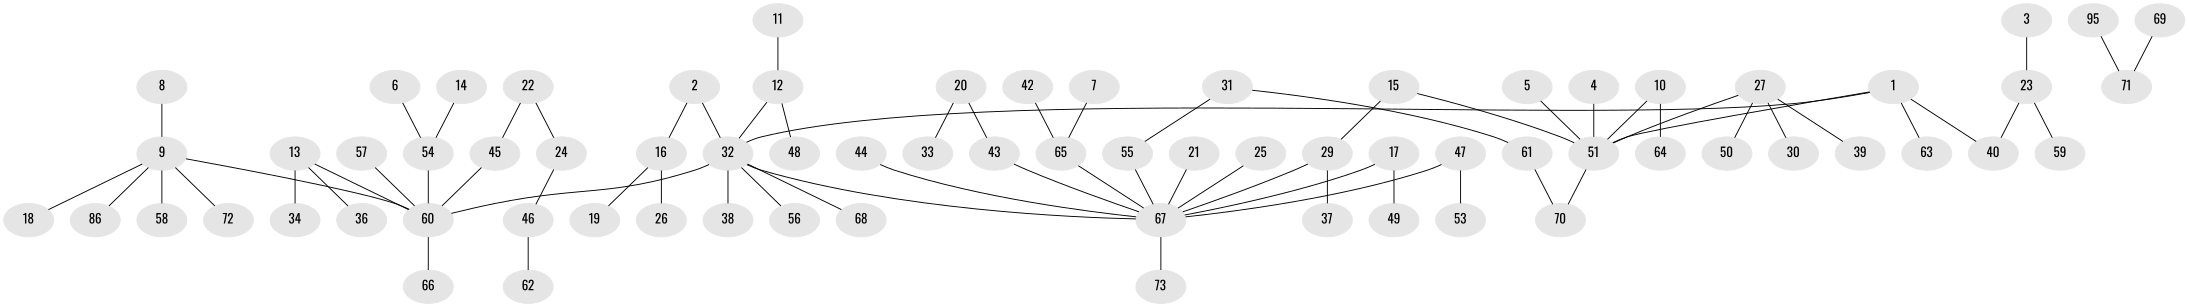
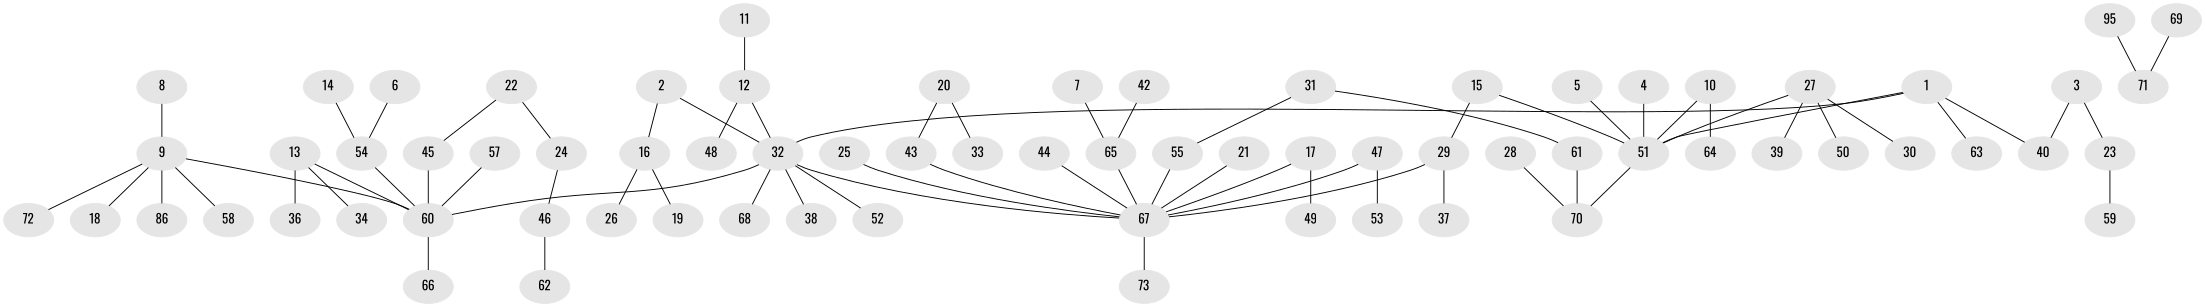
  graph {
    fontname=Oswald
    node [color=gray90 fontname=Oswald style=filled]
    edge [fontname=Oswald weight=1.0]
    1
    32
    40
    51
    63
    60
    67
    38
-   52 [label=56]
+   52
    68
    70
    2
    16
    19
    26
    3
    23
    59
    4
    5
    6
    54
    7
    65
    8
    9
    18
    n28 [label=86]
    58
    72
    24
    46
    66
    10
    64
    11
    12
    48
    13
    34
    36
    14
    15
    29
    37
    17
    49
    73
    20
    33
    43
    21
    22
    45
    62
    25
    27
    30
    39
    50
+   28
    31
    55
    61
    n65 [label=95]
    71
    42
    44
    47
    53
    57
    69
    1 -- 32
    1 -- 40
    1 -- 51
    1 -- 63
    32 -- 60
    32 -- 67
    32 -- 38
    32 -- 52
    32 -- 68
    51 -- 70
    60 -- 66
    67 -- 73
    2 -- 32
    2 -- 16
    16 -- 19
    16 -- 26
-   23 -- 40
+   3 -- 40
    3 -- 23
    23 -- 59
    4 -- 51
    5 -- 51
    6 -- 54
    54 -- 60
    7 -- 65
    65 -- 67
    8 -- 9
    9 -- 60
    9 -- 18
    9 -- n28
    9 -- 58
    9 -- 72
    24 -- 46
    46 -- 62
    10 -- 51
    10 -- 64
    11 -- 12
    12 -- 32
    12 -- 48
    13 -- 60
    13 -- 34
    13 -- 36
    14 -- 54
    15 -- 51
    15 -- 29
    29 -- 67
    29 -- 37
    17 -- 67
    17 -- 49
    20 -- 33
    20 -- 43
    43 -- 67
    21 -- 67
    22 -- 24
    22 -- 45
    45 -- 60
    25 -- 67
    27 -- 51
    27 -- 30
    27 -- 39
    27 -- 50
+   28 -- 70
    31 -- 55
    31 -- 61
    55 -- 67
    61 -- 70
    n65 -- 71
    42 -- 65
    44 -- 67
    47 -- 67
    47 -- 53
    57 -- 60
    69 -- 71
  }
